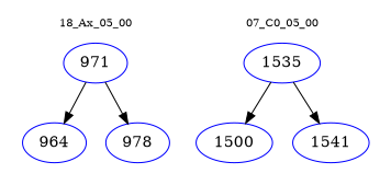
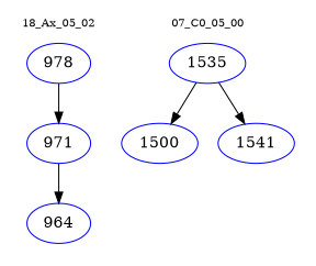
  digraph {
    node [color=blue]
    edge [color=black]
    n1 [label=971]
    n2 [label=964]
    n3 [label=978]
    n4 [label=1535]
    n5 [label=1500]
    n6 [label=1541]
    subgraph cluster_1 {
      color=white
      fontsize=10
-     label="18_Ax_05_00"
+     label="18_Ax_05_02"
      n1
      n2
      n3
    }
    subgraph cluster_2 {
      color=white
      fontsize=10
      label="07_C0_05_00"
      n4
      n5
      n6
    }
    n1 -> n2
-   n1 -> n3
+   n3 -> n1
    n4 -> n5
    n4 -> n6
  }
